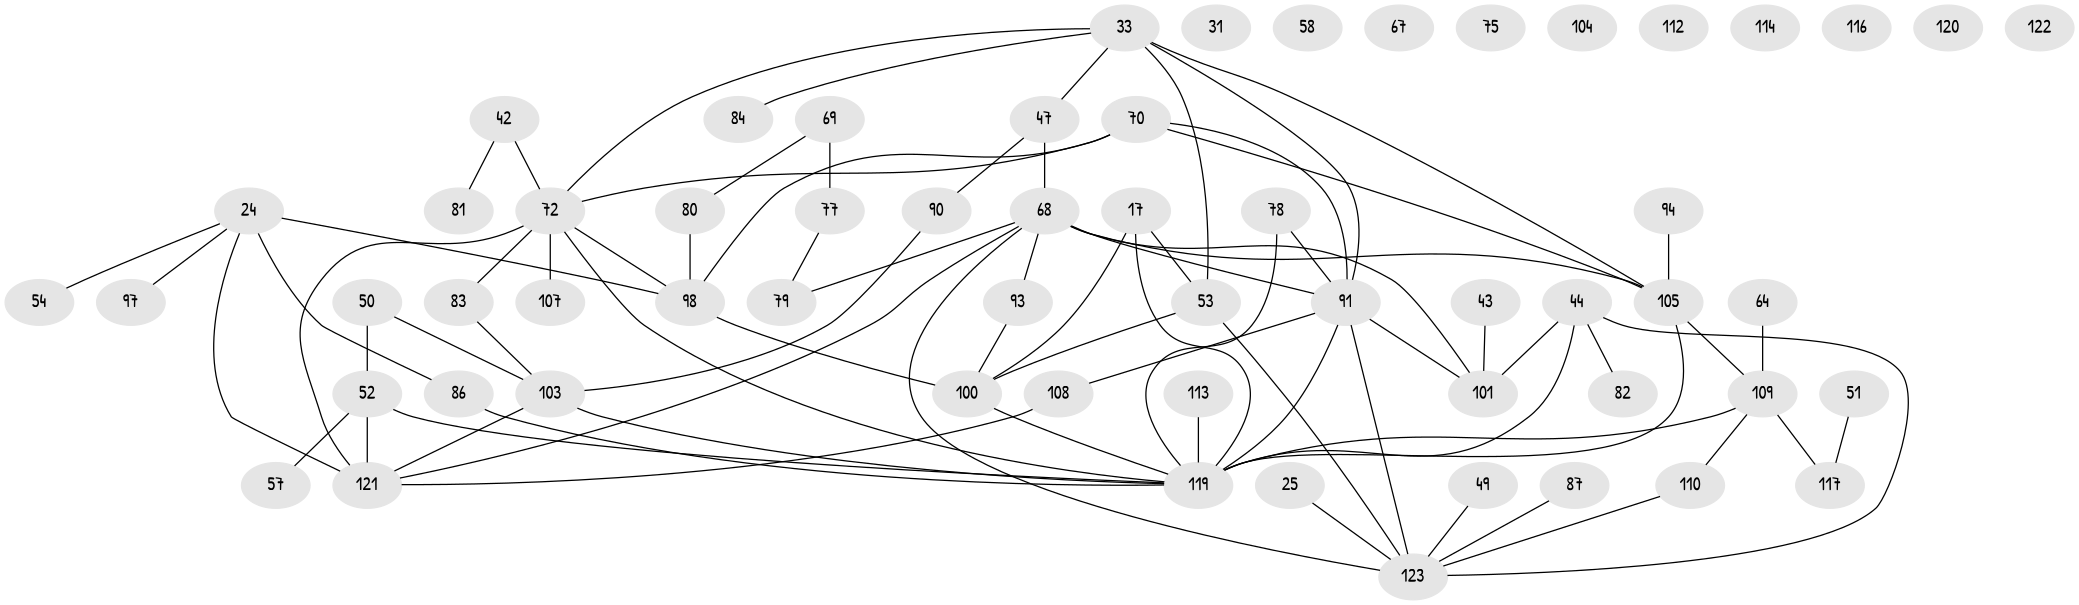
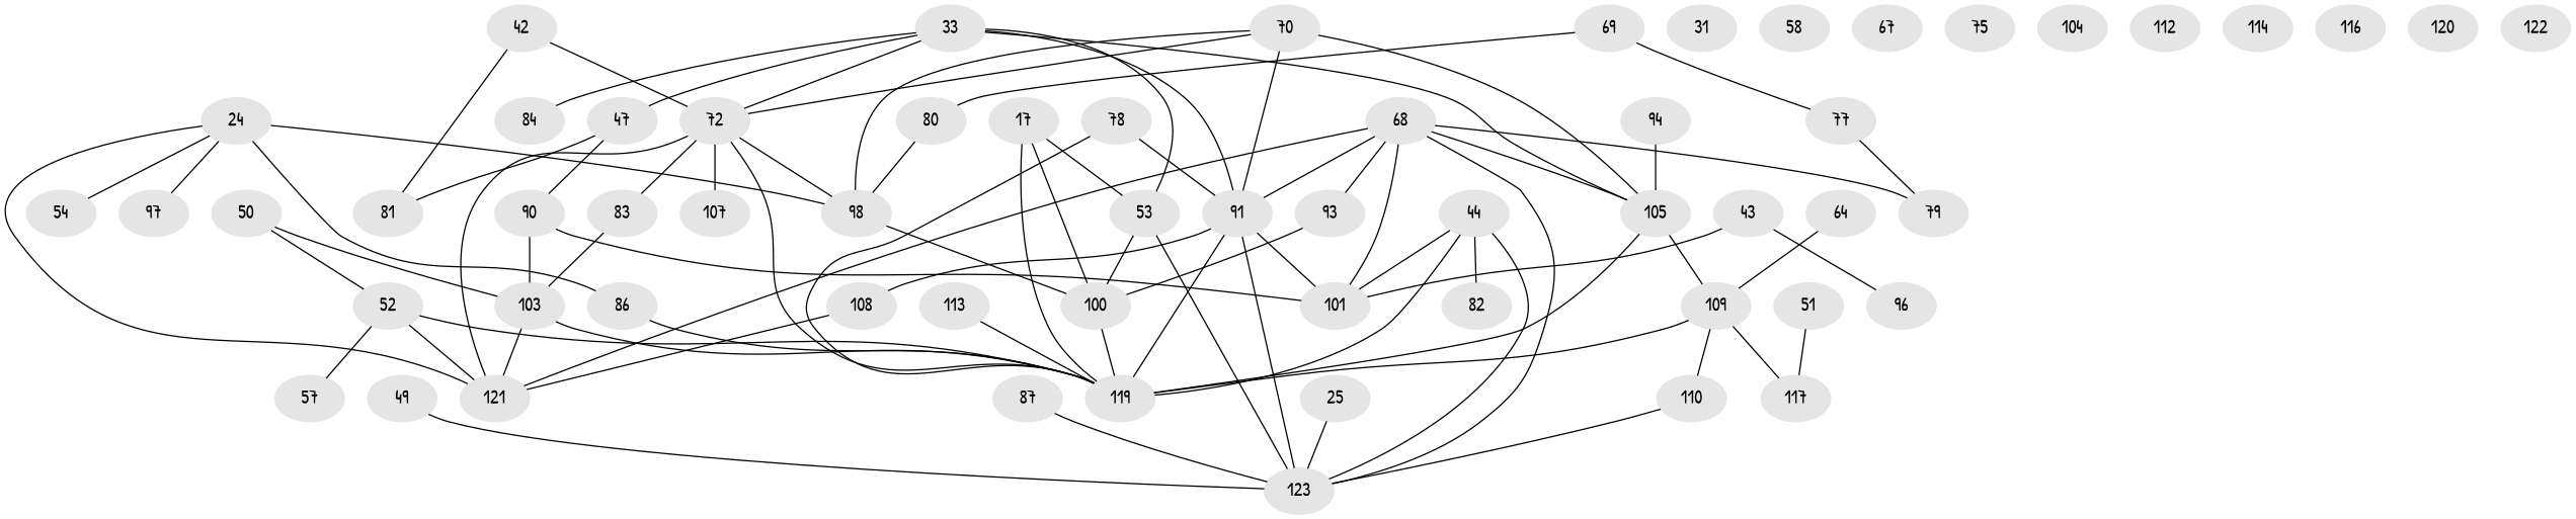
  graph {
    fontname="Patrick Hand"
    node [color=gray90 fontname="Patrick Hand" style=filled]
    edge [fontname="Patrick Hand"]
    17 [super="+3"]
    53 [super="+20"]
    100
    119 [super="+7+73+118+76"]
    123 [super="+35+95+111"]
    24
    54
    86 [super="+23"]
    97
    98 [super="+59"]
    121 [super="+102+115"]
    25
    n13 [label=70 super="+16"]
    72 [super="+19+18"]
    91 [super="+15+40"]
    105 [super="+29+65"]
    83 [super="+62+70"]
    107
    101 [super="+55"]
    108 [super="+88"]
    109 [super="+89+74"]
    31
    47 [super="+4+21+28"]
    68 [super="+8+13+56"]
    90 [super="+61+85"]
    33
    84
    42 [super="+12+38"]
    81 [super="+11"]
    43
+   96
    44 [super="+34"]
    82 [super="+36"]
    93 [super="+71"]
    79
    103 [super="+99"]
    49
    52 [super="+6"]
    57 [super="+37"]
    50
    51 [super="+39"]
    117 [super="+26"]
    58
    110
    64
    67
    77 [super="+10"]
    69
    80 [super="+22+46"]
    75
    78
    87
    94
    104
    112
    113
    114
    116
    120
    122
    17 -- 53 [weight=2]
    17 -- 100
    17 -- 119
    53 -- 100
    53 -- 123
    100 -- 119
    24 -- 54
    24 -- 86
    24 -- 97
    24 -- 98 [weight=2]
    24 -- 121
    86 -- 119
    98 -- 100
    25 -- 123
    n13 -- 98
    n13 -- 72
    n13 -- 91 [weight=2]
    n13 -- 105
    72 -- 119
    72 -- 98
    72 -- 121 [weight=2]
    72 -- 83 [weight=2]
    72 -- 107
    91 -- 119 [weight=2]
    91 -- 123 [weight=2]
    91 -- 101
    91 -- 108
    105 -- 119
    105 -- 109
    83 -- 103
    108 -- 121
    109 -- 119 [weight=4]
    109 -- 117
    109 -- 110
-   47 -- 68
+   47 -- 81
    47 -- 90
    68 -- 123 [weight=2]
    68 -- 121
    68 -- 91 [weight=2]
    68 -- 105
    68 -- 101 [weight=2]
    68 -- 93
    68 -- 79
+   90 -- 101
    90 -- 103
    33 -- 53
    33 -- 72
    33 -- 91 [weight=2]
    33 -- 105
    33 -- 47 [weight=2]
    33 -- 84
    42 -- 72
    42 -- 81
    43 -- 101
+   43 -- 96
    44 -- 119
    44 -- 123
    44 -- 101
    44 -- 82
    93 -- 100 [weight=2]
    103 -- 119 [weight=2]
    103 -- 121
    49 -- 123
    52 -- 119
    52 -- 121 [weight=2]
    52 -- 57
    50 -- 103
    50 -- 52
    51 -- 117
    110 -- 123
    64 -- 109
    77 -- 79
    69 -- 77
    69 -- 80
    80 -- 98
    78 -- 119
    78 -- 91 [weight=2]
    87 -- 123
    94 -- 105
    113 -- 119
  }
